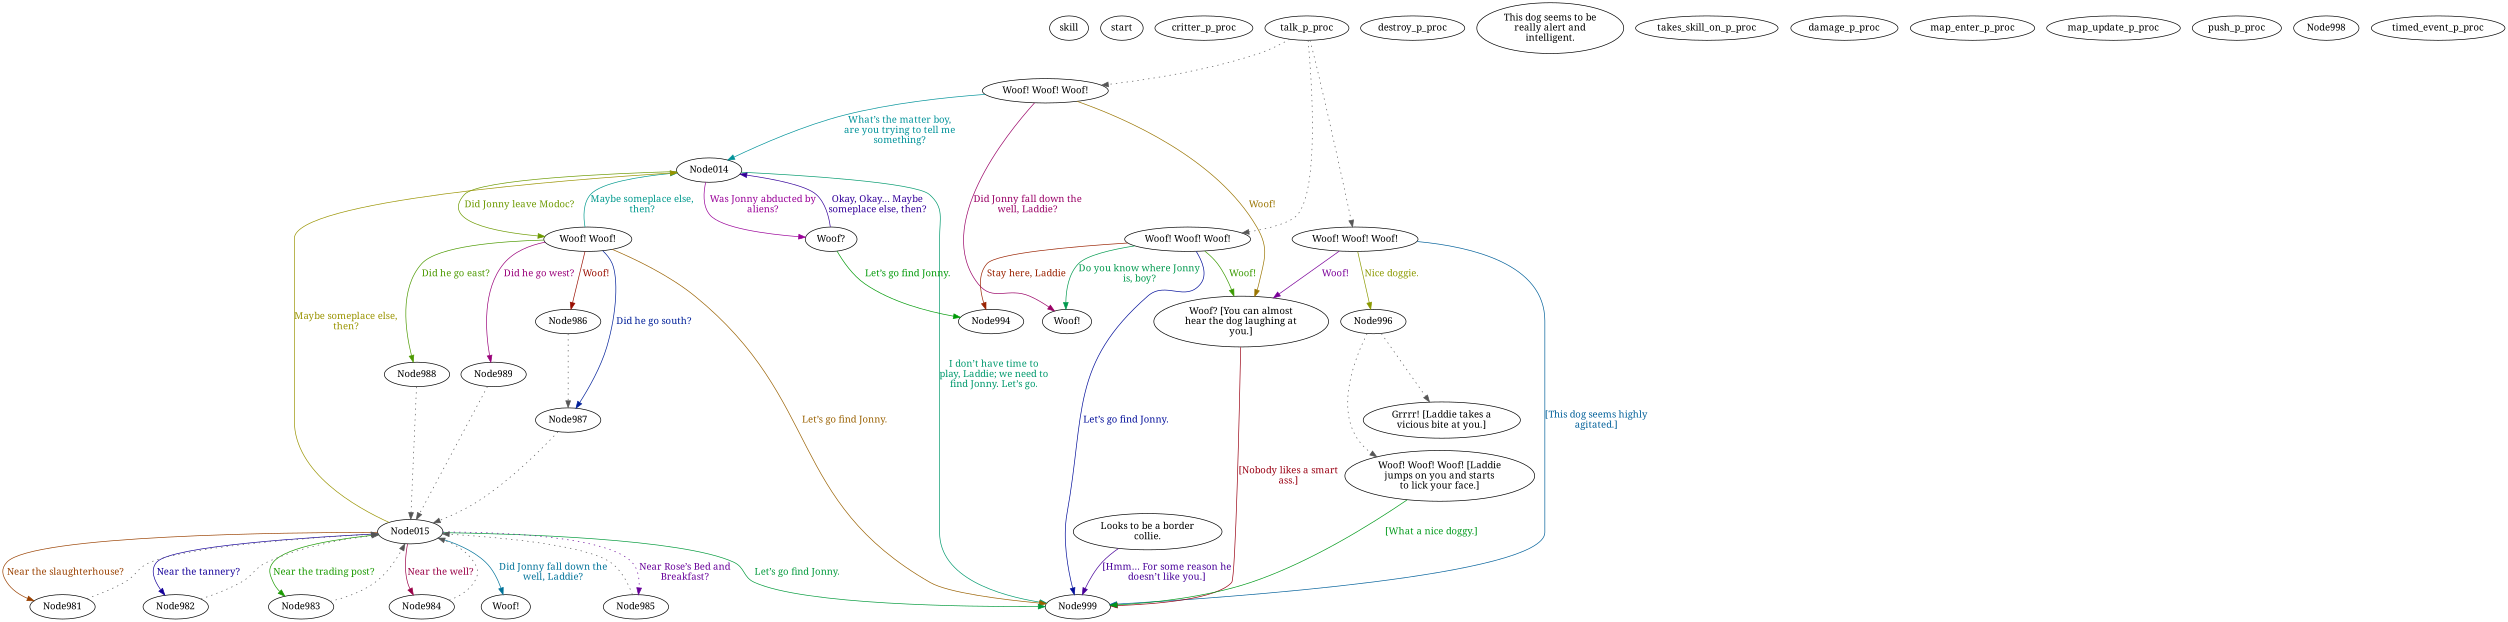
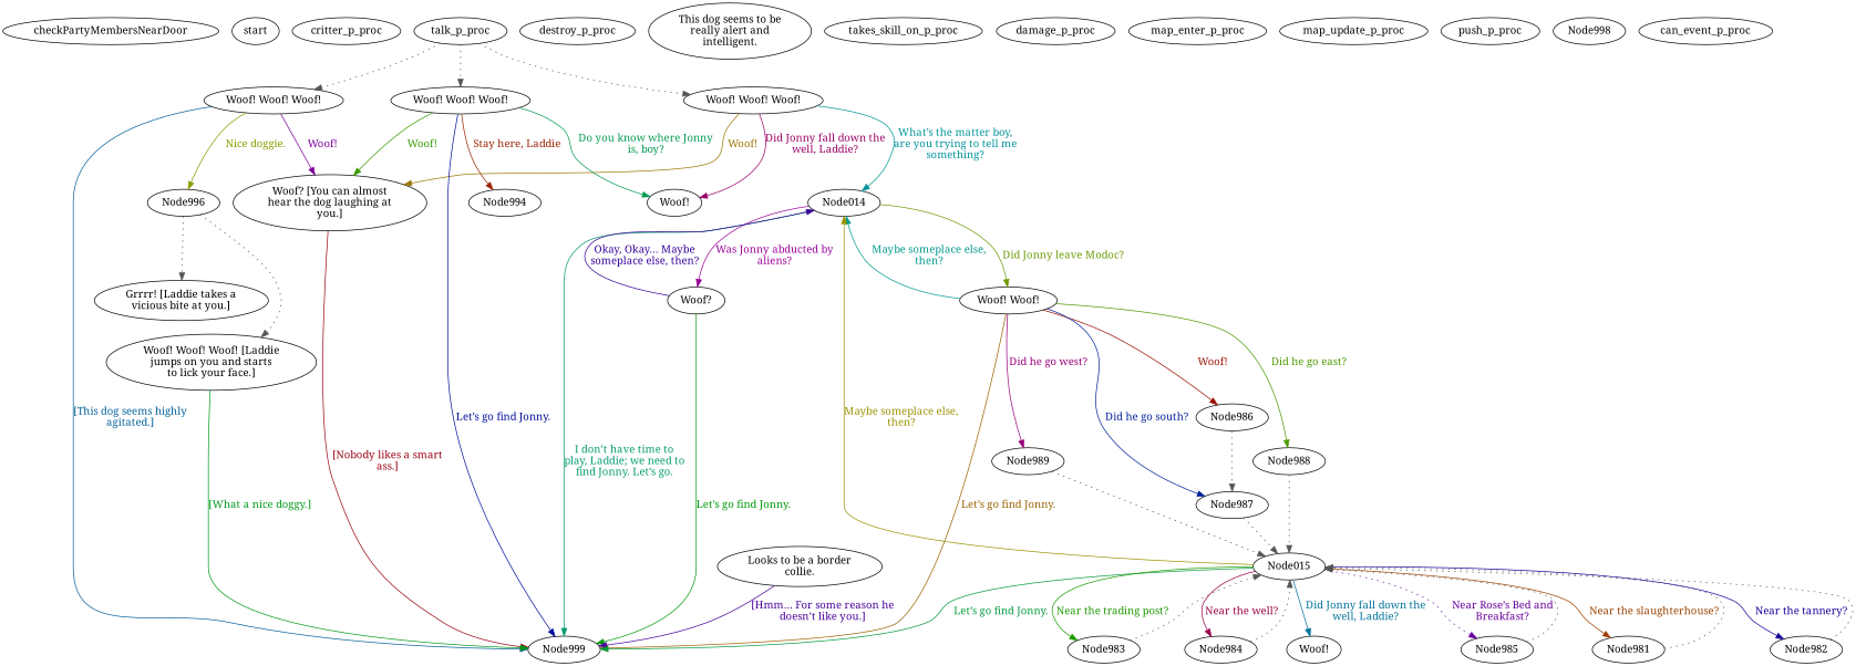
  digraph {
    fontname="Noto Serif"
    node [color="#000000" fillcolor="#FFFFFF" fontname="Noto Serif" style=filled]
    edge [color="#555555" fontname="Noto Serif"]
-   checkPartyMembersNearDoor [label=skill]
+   checkPartyMembersNearDoor
    start
    critter_p_proc
    n4 [label="Woof! Woof! Woof!"]
    talk_p_proc
    n6 [label="Woof! Woof! Woof!"]
    n7 [label="Woof! Woof! Woof!"]
    n8 [label="Woof? [You can almost\nhear the dog laughing at\nyou.]"]
    n9 [label="Woof!"]
    Node014
    Node999
    Node994
    Node996
    n14 [label="Woof! Woof!"]
    n15 [label="Woof?"]
    n16 [label="Grrrr! [Laddie takes a\nvicious bite at you.]"]
    n17 [label="Woof! Woof! Woof! [Laddie\njumps on you and starts\nto lick your face.]"]
    destroy_p_proc
    n19 [label="Looks to be a border\ncollie."]
    n20 [label="This dog seems to be\nreally alert and\nintelligent."]
    n21 [label=takes_skill_on_p_proc]
    damage_p_proc
    map_enter_p_proc
    map_update_p_proc
    push_p_proc
    Node986
    Node987
    Node988
    Node989
    Node015
    Node981
    Node982
    Node983
    Node984
    n35 [label="Woof!"]
    Node985
    Node998
-   timed_event_p_proc
+   timed_event_p_proc [label=can_event_p_proc]
    n4 -> n8 [color="#997400" fontcolor="#997400" label="Woof!"]
    n4 -> n9 [color="#990065" fontcolor="#990065" label="Did Jonny fall down the\nwell, Laddie?"]
    n4 -> Node014 [color="#009299" fontcolor="#009299" label="What’s the matter boy,\nare you trying to tell me\nsomething?"]
    talk_p_proc -> n4 [style=dotted]
    talk_p_proc -> n6 [style=dotted]
    talk_p_proc -> n7 [style=dotted]
    n6 -> n8 [color="#399900" fontcolor="#399900" label="Woof!"]
    n6 -> n9 [color="#00994D" fontcolor="#00994D" label="Do you know where Jonny\nis, boy?"]
    n6 -> Node999 [color="#000C99" fontcolor="#000C99" label="Let’s go find Jonny."]
    n6 -> Node994 [color="#992100" fontcolor="#992100" label="Stay here, Laddie"]
    n7 -> n8 [color="#7A0099" fontcolor="#7A0099" label="Woof!"]
    n7 -> Node999 [color="#005F99" fontcolor="#005F99" label="[This dog seems highly\nagitated.]"]
    n7 -> Node996 [color="#8B9900" fontcolor="#8B9900" label="Nice doggie."]
    n8 -> Node999 [color="#990012" fontcolor="#990012" label="[Nobody likes a smart\nass.]"]
    Node014 -> Node999 [color="#00996D" fontcolor="#00996D" label="I don’t have time to\nplay, Laddie; we need to\nfind Jonny. Let’s go."]
    Node014 -> n14 [color="#6C9900" fontcolor="#6C9900" label="Did Jonny leave Modoc?"]
    Node014 -> n15 [color="#990098" fontcolor="#990098" label="Was Jonny abducted by\naliens?"]
    Node996 -> n16 [style=dotted]
    Node996 -> n17 [style=dotted]
    n14 -> Node014 [color="#00998D" fontcolor="#00998D" label="Maybe someplace else,\nthen?"]
    n14 -> Node999 [color="#996000" fontcolor="#996000" label="Let’s go find Jonny."]
    n14 -> Node986 [color="#990D00" fontcolor="#990D00" label="Woof!"]
    n14 -> Node987 [color="#001F99" fontcolor="#001F99" label="Did he go south?"]
    n14 -> Node988 [color="#4C9900" fontcolor="#4C9900" label="Did he go east?"]
    n14 -> Node989 [color="#990079" fontcolor="#990079" label="Did he go west?"]
    n15 -> Node014 [color="#330099" fontcolor="#330099" label="Okay, Okay… Maybe\nsomeplace else, then?"]
-   n15 -> Node994 [color="#009907" fontcolor="#009907" label="Let’s go find Jonny."]
+   n15 -> Node999 [color="#009907" fontcolor="#009907" label="Let’s go find Jonny."]
    n17 -> Node999 [color="#00991A" fontcolor="#00991A" label="[What a nice doggy.]"]
    n19 -> Node999 [color="#470099" fontcolor="#470099" label="[Hmm… For some reason he\ndoesn’t like you.]"]
    Node986 -> Node987 [style=dotted]
    Node987 -> Node015 [style=dotted]
    Node988 -> Node015 [style=dotted]
    Node989 -> Node015 [style=dotted]
    Node015 -> Node014 [color="#999300" fontcolor="#999300" label="Maybe someplace else,\nthen?"]
    Node015 -> Node999 [color="#00993A" fontcolor="#00993A" label="Let’s go find Jonny."]
    Node015 -> Node981 [color="#994000" fontcolor="#994000" label="Near the slaughterhouse?"]
    Node015 -> Node982 [color="#140099" fontcolor="#140099" label="Near the tannery?"]
    Node015 -> Node983 [color="#199900" fontcolor="#199900" label="Near the trading post?"]
    Node015 -> Node984 [color="#990046" fontcolor="#990046" label="Near the well?"]
    Node015 -> n35 [color="#007299" fontcolor="#007299" label="Did Jonny fall down the\nwell, Laddie?"]
    Node015 -> Node985 [color="#670099" fontcolor="#670099" label="Near Rose’s Bed and\nBreakfast?" style=dotted]
    Node981 -> Node015 [style=dotted]
    Node982 -> Node015 [style=dotted]
    Node983 -> Node015 [style=dotted]
    Node984 -> Node015 [style=dotted]
    Node985 -> Node015 [style=dotted]
  }
